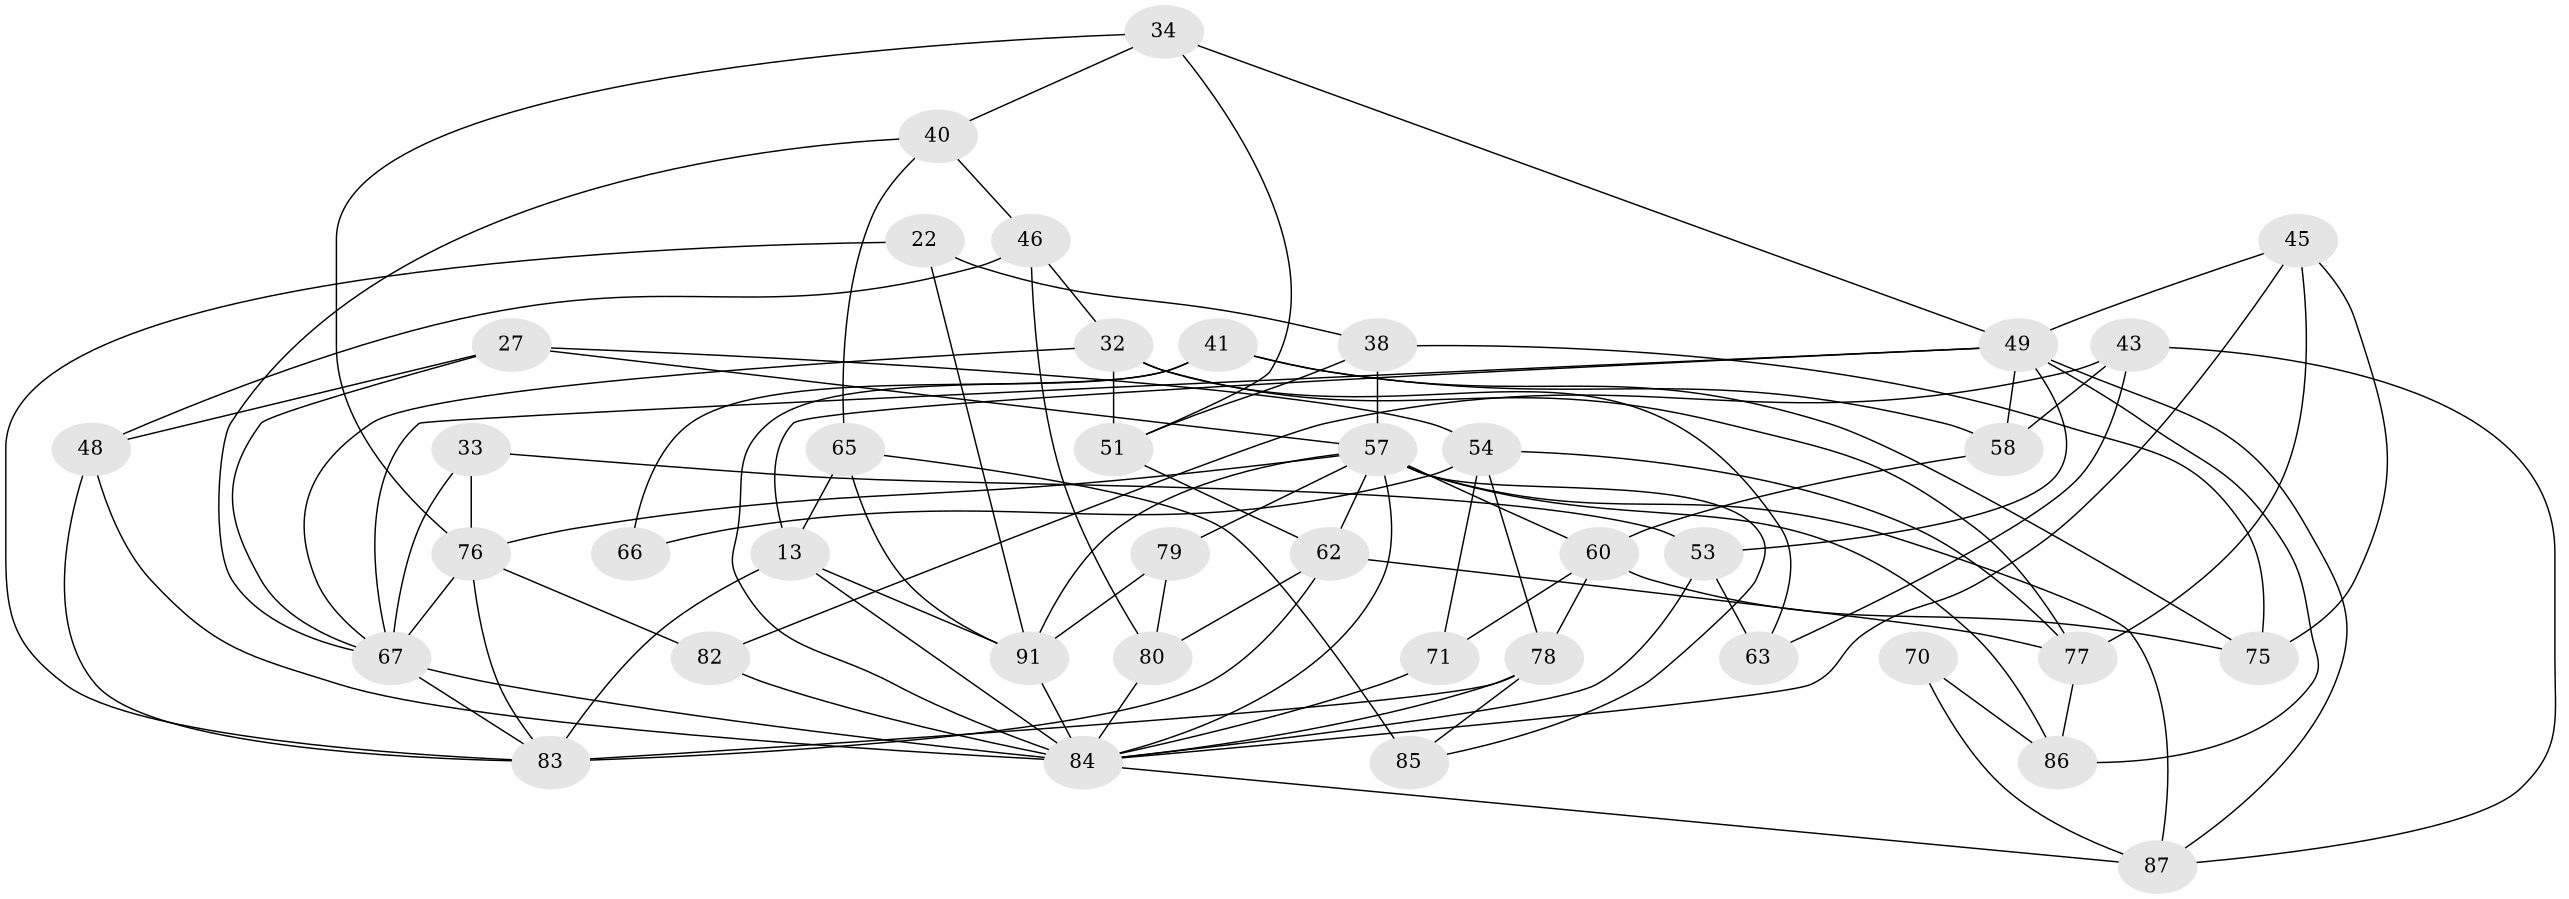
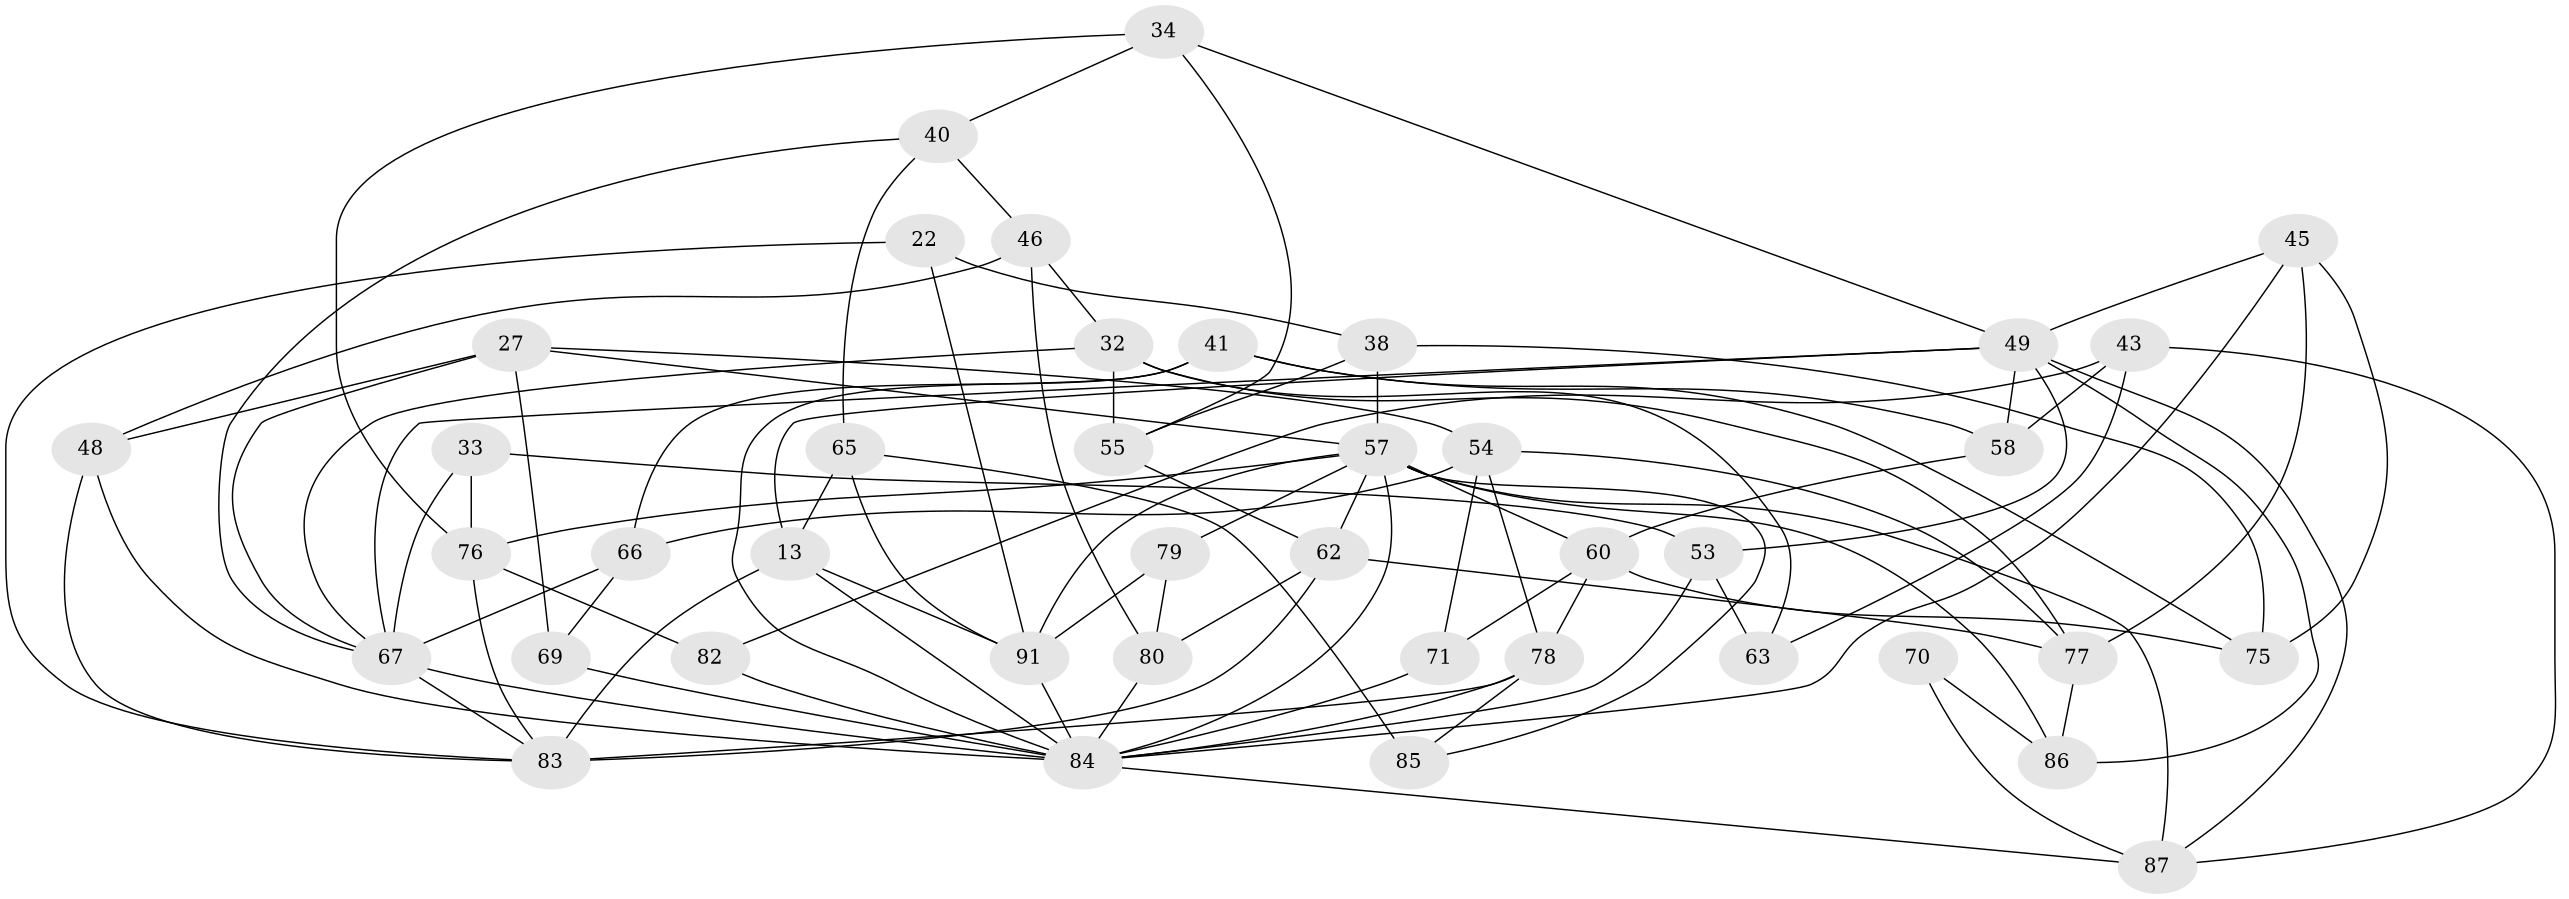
  graph {
    node [color=gray90 style=filled]
    38 [super="+31"]
    57 [super="+1+9+14+50+23"]
-   51
+   51 [label=55]
    75
    22
    n6 [label=91 super="+11+55"]
    83 [super="+30"]
    84 [super="+2+39+59+52+64"]
    27 [super="+6"]
    48 [super="+37"]
    54 [super="+13"]
    67 [super="+12+16+24"]
+   69
    77 [super="+25"]
    66
    71
    78 [super="+10+15"]
    76 [super="+61"]
    87 [super="+28"]
    86
    62 [super="+3"]
    60 [super="+4+5+35"]
    79
    85
    32
    63
    53 [super="+44"]
    33
    70
    82
    34
    40
    49 [super="+17+26+47"]
    46
    65 [super="+36"]
    58
    n37 [label=13 super="+68+29"]
    80
    41
    43
    45
    38 -- 57
    38 -- 51
    38 -- 75
    57 -- n6
    57 -- 84 [weight=2]
    57 -- 76
    57 -- 87 [weight=2]
    57 -- 86
    57 -- 62
    57 -- 60
    57 -- 79
    57 -- 85
    51 -- 62
    22 -- 38
    22 -- n6 [weight=2]
    22 -- 83
    n6 -- 84
    84 -- 87
    27 -- 57
    27 -- 48 [weight=2]
    27 -- 54
    27 -- 67
+   27 -- 69
    48 -- 83
    48 -- 84 [weight=2]
    54 -- 77
    54 -- 66
    54 -- 71 [weight=2]
    54 -- 78
    67 -- 83
    67 -- 84 [weight=2]
+   69 -- 84
    77 -- 86
-   76 -- 67
+   66 -- 67
+   66 -- 69
    71 -- 84
    78 -- 83 [weight=2]
    78 -- 84 [weight=2]
    78 -- 85
    76 -- 83
    76 -- 82 [weight=2]
    62 -- 83
    62 -- 77 [weight=2]
    62 -- 80
    60 -- 75
    60 -- 71
    60 -- 78 [weight=2]
    79 -- n6 [weight=2]
    79 -- 80
    32 -- 51
    32 -- 67
    32 -- 77
    32 -- 63
    53 -- 84 [weight=3]
    53 -- 63 [weight=2]
    33 -- 67
    33 -- 76
    33 -- 53
    70 -- 87
    70 -- 86
    82 -- 84
    34 -- 51
    34 -- 76
    34 -- 40
    34 -- 49
    40 -- 67
    40 -- 46
    40 -- 65
    49 -- 67 [weight=2]
    49 -- 87
    49 -- 86
    49 -- 53 [weight=2]
    49 -- 58
    49 -- n37
    46 -- 48
    46 -- 32
    46 -- 80
    65 -- n6
    65 -- 85 [weight=2]
    65 -- n37 [weight=2]
    58 -- 60
    n37 -- n6
    n37 -- 83
    n37 -- 84 [weight=3]
    80 -- 84
    41 -- 75
    41 -- 84
    41 -- 66
    41 -- 58
    43 -- 87
    43 -- 63
    43 -- 82
    43 -- 58
    45 -- 75
    45 -- 84
    45 -- 77
    45 -- 49
  }
